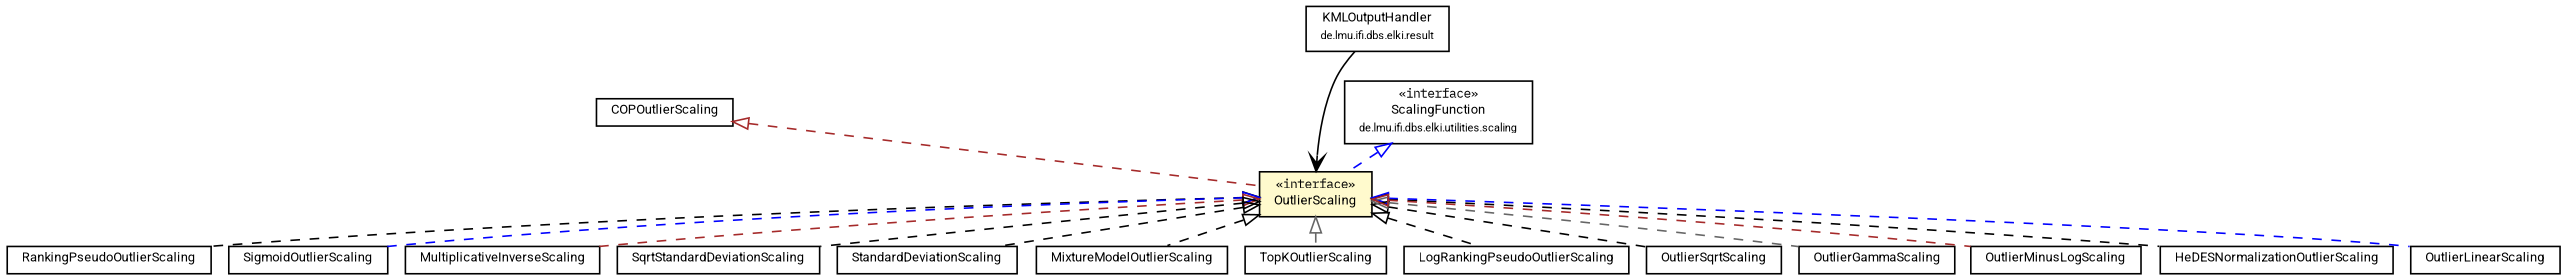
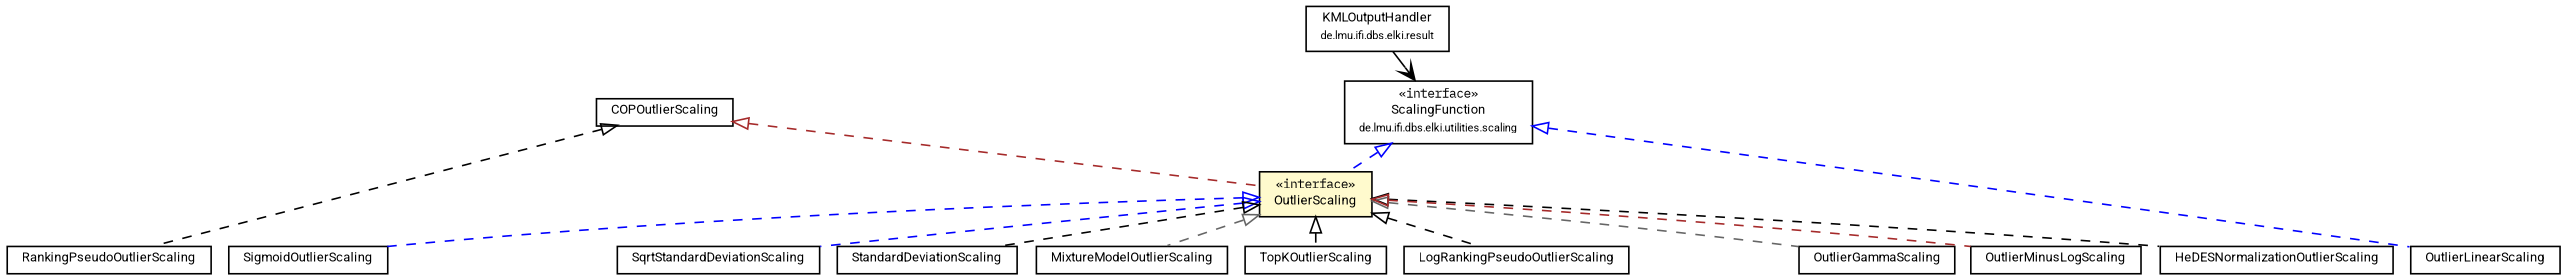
  digraph {
    fontname="IBM Plex Mono"
    nodesep=0.15
    rankdir=TB
    ranksep=0.25
    node [fontcolor=black fontname="IBM Plex Mono" fontsize=8 margin=0 shape=plaintext]
    edge [color=black fontname="IBM Plex Mono" fontsize=7 labelfontname=Roboto labelfontsize=7 weight=9 arrowtail=empty dir=back style=dashed]
    n1 [height=0 label=<<table title="de.lmu.ifi.dbs.elki.result.KMLOutputHandler" border="0" cellborder="1" cellspacing="0" cellpadding="2" href="../../../result/KMLOutputHandler.html" target="_parent"> 		<tr><td><table border="0" cellspacing="0" cellpadding="1"> 		<tr><td align="center" balign="center"> <font face="Roboto">KMLOutputHandler</font> </td></tr> 		<tr><td align="center" balign="center"> <font face="Roboto" point-size="7.0">de.lmu.ifi.dbs.elki.result</font> </td></tr> 		</table></td></tr> 		</table>> width=0]
    n2 [height=0 label=<<table title="de.lmu.ifi.dbs.elki.utilities.scaling.outlier.OutlierScaling" border="0" cellborder="1" cellspacing="0" cellpadding="2" bgcolor="lemonChiffon" href="OutlierScaling.html" target="_parent"> 		<tr><td><table border="0" cellspacing="0" cellpadding="1"> 		<tr><td align="center" balign="center"> &#171;interface&#187; </td></tr> 		<tr><td align="center" balign="center"> <font face="Roboto">OutlierScaling</font> </td></tr> 		</table></td></tr> 		</table>> width=0]
    n3 [height=0 label=<<table title="de.lmu.ifi.dbs.elki.utilities.scaling.outlier.HeDESNormalizationOutlierScaling" border="0" cellborder="1" cellspacing="0" cellpadding="2" href="HeDESNormalizationOutlierScaling.html" target="_parent"> 		<tr><td><table border="0" cellspacing="0" cellpadding="1"> 		<tr><td align="center" balign="center"> <font face="Roboto">HeDESNormalizationOutlierScaling</font> </td></tr> 		</table></td></tr> 		</table>> width=0]
    n4 [height=0 label=<<table title="de.lmu.ifi.dbs.elki.utilities.scaling.outlier.RankingPseudoOutlierScaling" border="0" cellborder="1" cellspacing="0" cellpadding="2" href="RankingPseudoOutlierScaling.html" target="_parent"> 		<tr><td><table border="0" cellspacing="0" cellpadding="1"> 		<tr><td align="center" balign="center"> <font face="Roboto">RankingPseudoOutlierScaling</font> </td></tr> 		</table></td></tr> 		</table>> width=0]
    n5 [height=0 label=<<table title="de.lmu.ifi.dbs.elki.utilities.scaling.outlier.SigmoidOutlierScaling" border="0" cellborder="1" cellspacing="0" cellpadding="2" href="SigmoidOutlierScaling.html" target="_parent"> 		<tr><td><table border="0" cellspacing="0" cellpadding="1"> 		<tr><td align="center" balign="center"> <font face="Roboto">SigmoidOutlierScaling</font> </td></tr> 		</table></td></tr> 		</table>> width=0]
    n6 [height=0 label=<<table title="de.lmu.ifi.dbs.elki.utilities.scaling.outlier.OutlierLinearScaling" border="0" cellborder="1" cellspacing="0" cellpadding="2" href="OutlierLinearScaling.html" target="_parent"> 		<tr><td><table border="0" cellspacing="0" cellpadding="1"> 		<tr><td align="center" balign="center"> <font face="Roboto">OutlierLinearScaling</font> </td></tr> 		</table></td></tr> 		</table>> width=0]
-   n7 [height=0 label=<<table title="de.lmu.ifi.dbs.elki.utilities.scaling.outlier.MultiplicativeInverseScaling" border="0" cellborder="1" cellspacing="0" cellpadding="2" href="MultiplicativeInverseScaling.html" target="_parent"> 		<tr><td><table border="0" cellspacing="0" cellpadding="1"> 		<tr><td align="center" balign="center"> <font face="Roboto">MultiplicativeInverseScaling</font> </td></tr> 		</table></td></tr> 		</table>> width=0]
    n8 [height=0 label=<<table title="de.lmu.ifi.dbs.elki.utilities.scaling.outlier.SqrtStandardDeviationScaling" border="0" cellborder="1" cellspacing="0" cellpadding="2" href="SqrtStandardDeviationScaling.html" target="_parent"> 		<tr><td><table border="0" cellspacing="0" cellpadding="1"> 		<tr><td align="center" balign="center"> <font face="Roboto">SqrtStandardDeviationScaling</font> </td></tr> 		</table></td></tr> 		</table>> width=0]
    n9 [height=0 label=<<table title="de.lmu.ifi.dbs.elki.utilities.scaling.outlier.StandardDeviationScaling" border="0" cellborder="1" cellspacing="0" cellpadding="2" href="StandardDeviationScaling.html" target="_parent"> 		<tr><td><table border="0" cellspacing="0" cellpadding="1"> 		<tr><td align="center" balign="center"> <font face="Roboto">StandardDeviationScaling</font> </td></tr> 		</table></td></tr> 		</table>> width=0]
    n10 [height=0 label=<<table title="de.lmu.ifi.dbs.elki.utilities.scaling.outlier.MixtureModelOutlierScaling" border="0" cellborder="1" cellspacing="0" cellpadding="2" href="MixtureModelOutlierScaling.html" target="_parent"> 		<tr><td><table border="0" cellspacing="0" cellpadding="1"> 		<tr><td align="center" balign="center"> <font face="Roboto">MixtureModelOutlierScaling</font> </td></tr> 		</table></td></tr> 		</table>> width=0]
    n11 [height=0 label=<<table title="de.lmu.ifi.dbs.elki.utilities.scaling.outlier.TopKOutlierScaling" border="0" cellborder="1" cellspacing="0" cellpadding="2" href="TopKOutlierScaling.html" target="_parent"> 		<tr><td><table border="0" cellspacing="0" cellpadding="1"> 		<tr><td align="center" balign="center"> <font face="Roboto">TopKOutlierScaling</font> </td></tr> 		</table></td></tr> 		</table>> width=0]
    n12 [height=0 label=<<table title="de.lmu.ifi.dbs.elki.utilities.scaling.outlier.LogRankingPseudoOutlierScaling" border="0" cellborder="1" cellspacing="0" cellpadding="2" href="LogRankingPseudoOutlierScaling.html" target="_parent"> 		<tr><td><table border="0" cellspacing="0" cellpadding="1"> 		<tr><td align="center" balign="center"> <font face="Roboto">LogRankingPseudoOutlierScaling</font> </td></tr> 		</table></td></tr> 		</table>> width=0]
-   n13 [height=0 label=<<table title="de.lmu.ifi.dbs.elki.utilities.scaling.outlier.OutlierSqrtScaling" border="0" cellborder="1" cellspacing="0" cellpadding="2" href="OutlierSqrtScaling.html" target="_parent"> 		<tr><td><table border="0" cellspacing="0" cellpadding="1"> 		<tr><td align="center" balign="center"> <font face="Roboto">OutlierSqrtScaling</font> </td></tr> 		</table></td></tr> 		</table>> width=0]
    n14 [height=0 label=<<table title="de.lmu.ifi.dbs.elki.utilities.scaling.outlier.OutlierGammaScaling" border="0" cellborder="1" cellspacing="0" cellpadding="2" href="OutlierGammaScaling.html" target="_parent"> 		<tr><td><table border="0" cellspacing="0" cellpadding="1"> 		<tr><td align="center" balign="center"> <font face="Roboto">OutlierGammaScaling</font> </td></tr> 		</table></td></tr> 		</table>> width=0]
    n15 [height=0 label=<<table title="de.lmu.ifi.dbs.elki.utilities.scaling.outlier.OutlierMinusLogScaling" border="0" cellborder="1" cellspacing="0" cellpadding="2" href="OutlierMinusLogScaling.html" target="_parent"> 		<tr><td><table border="0" cellspacing="0" cellpadding="1"> 		<tr><td align="center" balign="center"> <font face="Roboto">OutlierMinusLogScaling</font> </td></tr> 		</table></td></tr> 		</table>> width=0]
    n16 [height=0 label=<<table title="de.lmu.ifi.dbs.elki.utilities.scaling.ScalingFunction" border="0" cellborder="1" cellspacing="0" cellpadding="2" href="../ScalingFunction.html" target="_parent"> 		<tr><td><table border="0" cellspacing="0" cellpadding="1"> 		<tr><td align="center" balign="center"> &#171;interface&#187; </td></tr> 		<tr><td align="center" balign="center"> <font face="Roboto">ScalingFunction</font> </td></tr> 		<tr><td align="center" balign="center"> <font face="Roboto" point-size="7.0">de.lmu.ifi.dbs.elki.utilities.scaling</font> </td></tr> 		</table></td></tr> 		</table>> width=0]
    n17 [height=0 label=<<table title="de.lmu.ifi.dbs.elki.utilities.scaling.outlier.COPOutlierScaling" border="0" cellborder="1" cellspacing="0" cellpadding="2" href="COPOutlierScaling.html" target="_parent"> 		<tr><td><table border="0" cellspacing="0" cellpadding="1"> 		<tr><td align="center" balign="center"> <font face="Roboto">COPOutlierScaling</font> </td></tr> 		</table></td></tr> 		</table>> width=0]
-   n1 -> n2 [arrowhead=open weight=1 arrowtail="" dir="" style=""]
+   n1 -> n16 [arrowhead=open weight=1 arrowtail="" dir="" style=""]
    n2 -> n3
-   n2 -> n4
+   n17 -> n4
    n2 -> n5 [color=blue]
-   n2 -> n6 [color=blue]
-   n2 -> n7 [color=brown]
-   n2 -> n8
+   n16 -> n6 [color=blue]
+   n2 -> n8 [color=blue]
    n2 -> n9
-   n2 -> n10
-   n2 -> n11 [color=gray40]
+   n2 -> n10 [color=gray40]
+   n2 -> n11
    n2 -> n12
-   n2 -> n13
    n2 -> n14 [color=gray40]
    n2 -> n15 [color=brown]
    n16 -> n2 [color=blue]
    n17 -> n2 [color=brown]
  }
